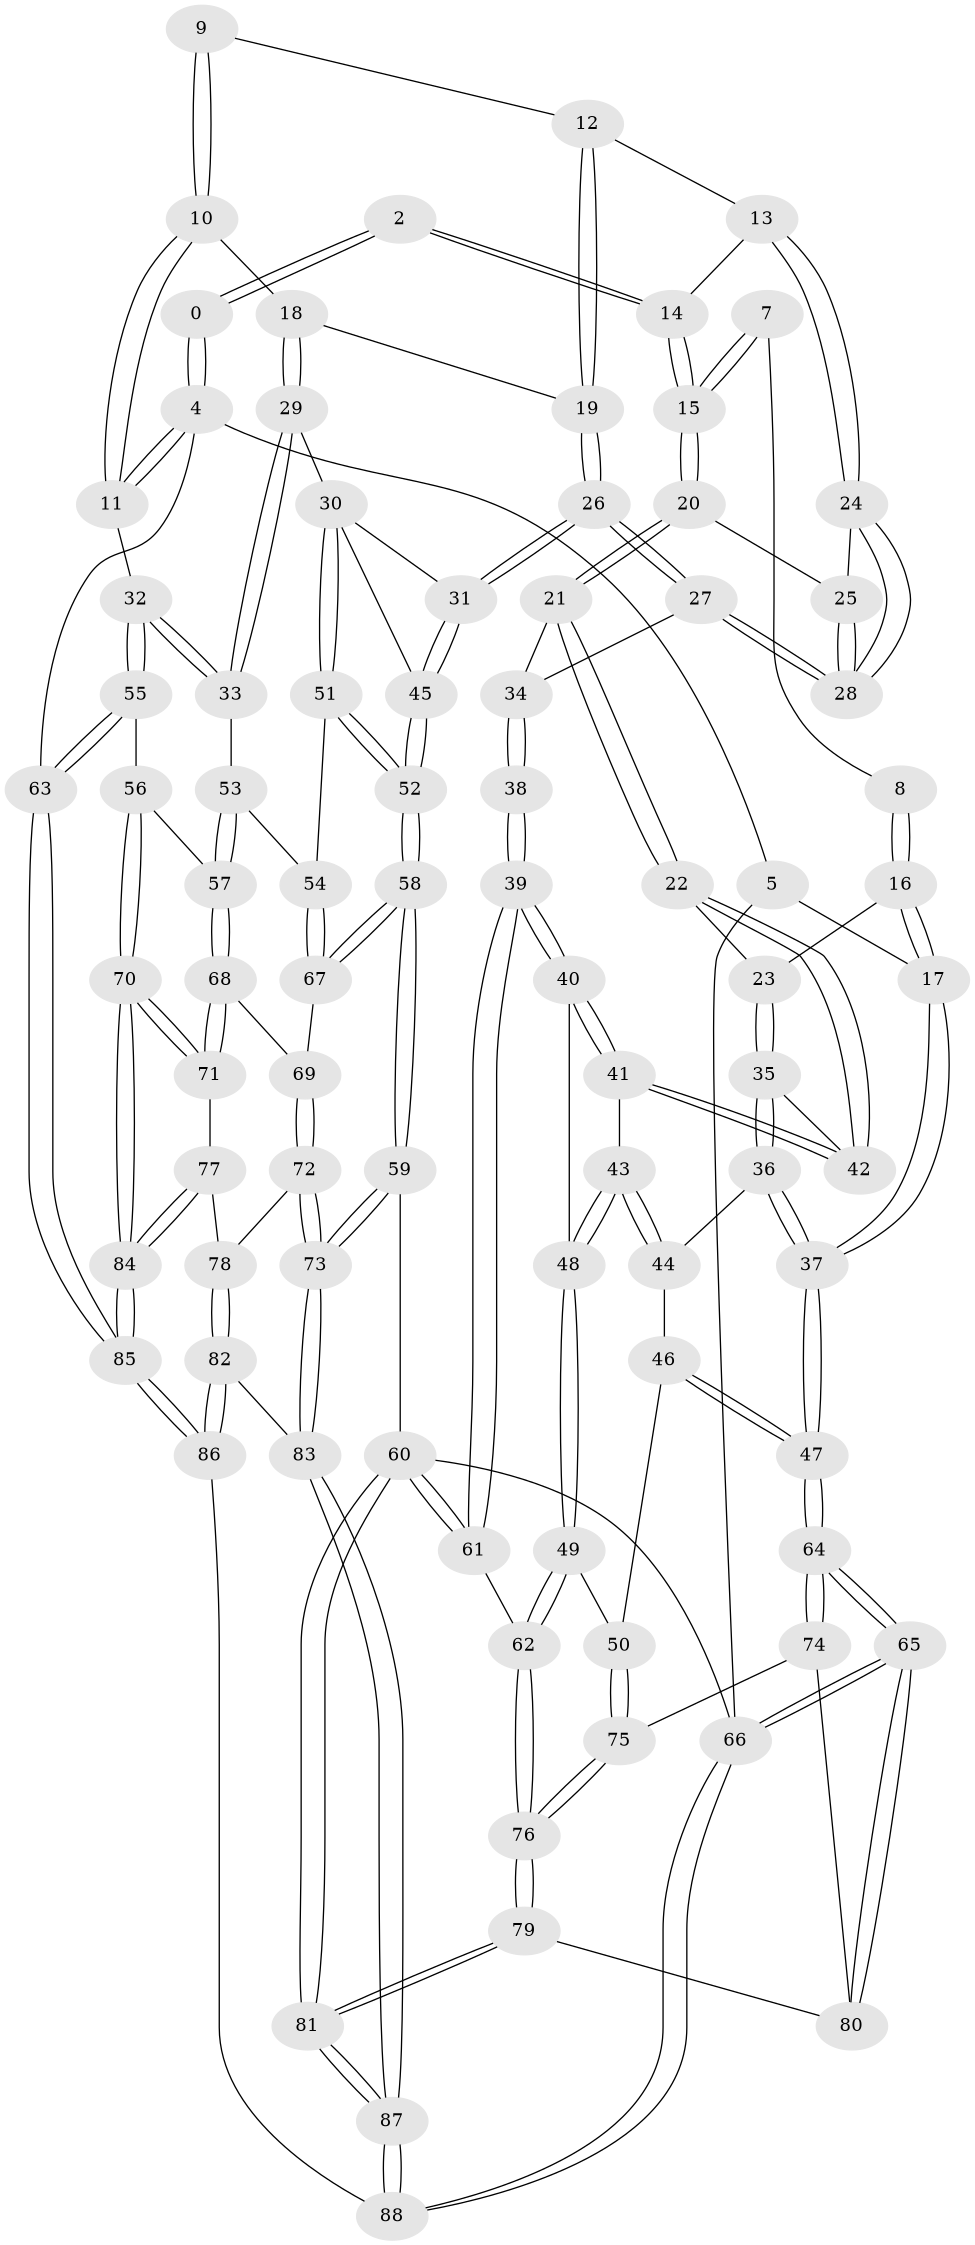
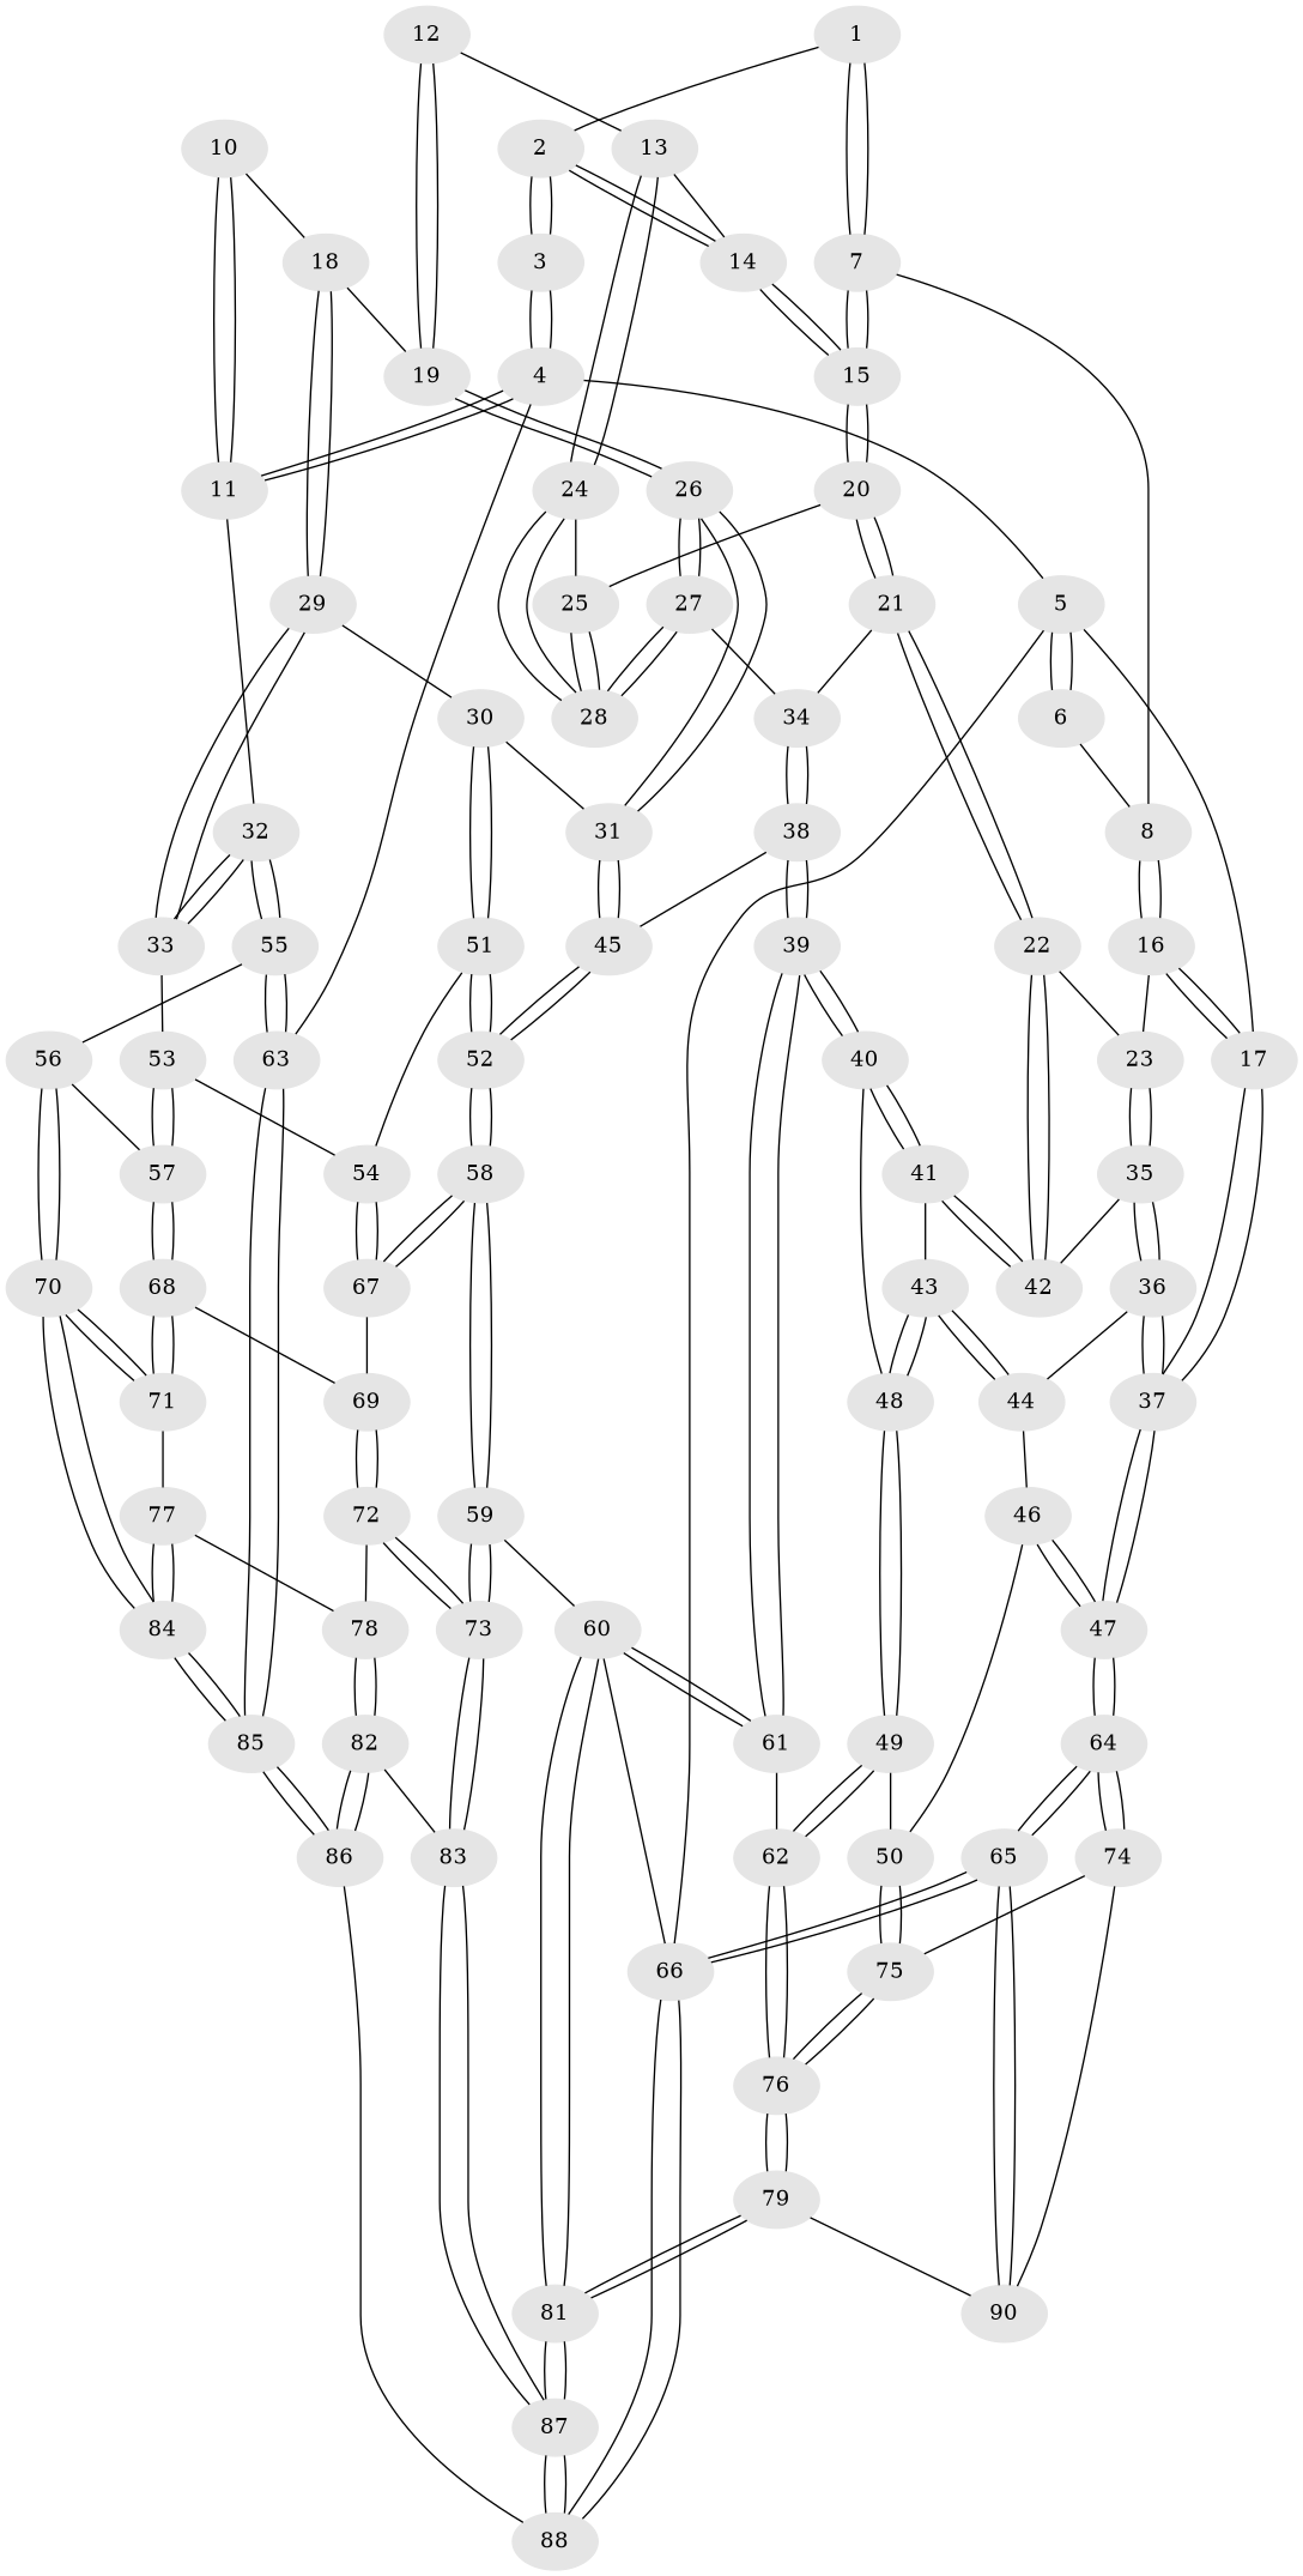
  graph {
    node [color=gray90 style=filled]
+   1
    2
    7
-   3 [label=0]
+   3
    14
    8
    15
    4
    5
    11
    63
+   6
    17
    66
    32
    85
    37
    88
    16
    20
    23
-   9
    10
    12
    18
    13
    19
    29
    33
    55
    24
    26
    25
    28
    21
    35
    47
    30
    27
    31
    22
    34
    42
    38
    36
    45
    51
    53
    52
    54
    56
    57
    39
    44
    46
    64
    40
    61
    41
    48
    62
    43
    49
    50
    58
    75
    65
    74
    76
    67
    59
    68
    69
    70
    71
    84
    60
    73
    81
    83
    87
    79
    86
-   80
+   80 [label=90]
    72
    77
    78
    82
+   1 -- 2
+   1 -- 7
+   1 -- 7
    2 -- 3
    2 -- 3
    2 -- 14
    2 -- 14
    7 -- 8
    7 -- 15
    7 -- 15
    3 -- 4
    3 -- 4
    14 -- 15
    14 -- 15
    8 -- 16
    8 -- 16
    15 -- 20
    15 -- 20
    4 -- 5
    4 -- 11
    4 -- 11
    4 -- 63
+   5 -- 6
+   5 -- 6
    5 -- 17
    5 -- 66
    11 -- 32
    63 -- 85
    63 -- 85
+   6 -- 8
    17 -- 37
    17 -- 37
    66 -- 88
    66 -- 88
    32 -- 33
    32 -- 33
    32 -- 55
    32 -- 55
    85 -- 86
    85 -- 86
    37 -- 47
    37 -- 47
    16 -- 17
    16 -- 17
    16 -- 23
    20 -- 25
    20 -- 21
    20 -- 21
    23 -- 35
    23 -- 35
-   9 -- 10
-   9 -- 10
-   9 -- 12
    10 -- 11
    10 -- 11
    10 -- 18
    12 -- 13
    12 -- 19
    12 -- 19
    18 -- 19
    18 -- 29
    18 -- 29
    13 -- 14
    13 -- 24
    13 -- 24
    19 -- 26
    19 -- 26
    29 -- 33
    29 -- 33
    29 -- 30
    33 -- 53
    55 -- 63
    55 -- 63
    55 -- 56
    24 -- 25
    24 -- 28
    24 -- 28
    26 -- 27
    26 -- 27
    26 -- 31
    26 -- 31
    25 -- 28
    25 -- 28
    21 -- 22
    21 -- 22
    21 -- 34
    35 -- 42
    35 -- 36
    35 -- 36
    47 -- 64
    47 -- 64
    30 -- 31
    30 -- 51
    30 -- 51
    27 -- 28
    27 -- 28
    27 -- 34
    31 -- 45
    31 -- 45
    22 -- 23
    22 -- 42
    22 -- 42
    34 -- 38
    34 -- 38
-   30 -- 45
+   38 -- 45
    38 -- 39
    38 -- 39
    36 -- 37
    36 -- 37
    36 -- 44
    45 -- 52
    45 -- 52
    51 -- 52
    51 -- 52
    51 -- 54
    53 -- 54
    53 -- 57
    53 -- 57
    52 -- 58
    52 -- 58
    54 -- 67
    54 -- 67
    56 -- 57
    56 -- 70
    56 -- 70
    57 -- 68
    57 -- 68
    39 -- 40
    39 -- 40
    39 -- 61
    39 -- 61
    44 -- 46
    46 -- 47
    46 -- 47
    46 -- 50
    64 -- 65
    64 -- 65
    64 -- 74
    64 -- 74
    40 -- 41
    40 -- 41
    40 -- 48
    61 -- 62
    41 -- 42
    41 -- 42
    41 -- 43
    48 -- 49
    48 -- 49
    62 -- 76
    62 -- 76
    43 -- 44
    43 -- 44
    43 -- 48
    43 -- 48
    49 -- 62
    49 -- 62
    49 -- 50
    50 -- 75
    50 -- 75
    58 -- 67
    58 -- 67
    58 -- 59
    58 -- 59
    75 -- 76
    75 -- 76
    65 -- 66
    65 -- 66
    65 -- 80
    65 -- 80
    74 -- 75
    74 -- 80
    76 -- 79
    76 -- 79
    67 -- 69
    59 -- 60
    59 -- 73
    59 -- 73
    68 -- 69
    68 -- 71
    68 -- 71
    69 -- 72
    69 -- 72
    70 -- 71
    70 -- 71
    70 -- 84
    70 -- 84
    71 -- 77
    84 -- 85
    84 -- 85
    60 -- 66
    60 -- 61
    60 -- 61
    60 -- 81
    60 -- 81
    73 -- 83
    73 -- 83
    81 -- 87
    81 -- 87
    83 -- 87
    83 -- 87
    87 -- 88
    87 -- 88
    79 -- 81
    79 -- 81
    79 -- 80
    86 -- 88
    72 -- 73
    72 -- 73
    72 -- 78
    77 -- 84
    77 -- 84
    77 -- 78
    78 -- 82
    78 -- 82
    82 -- 83
    82 -- 86
    82 -- 86
  }
